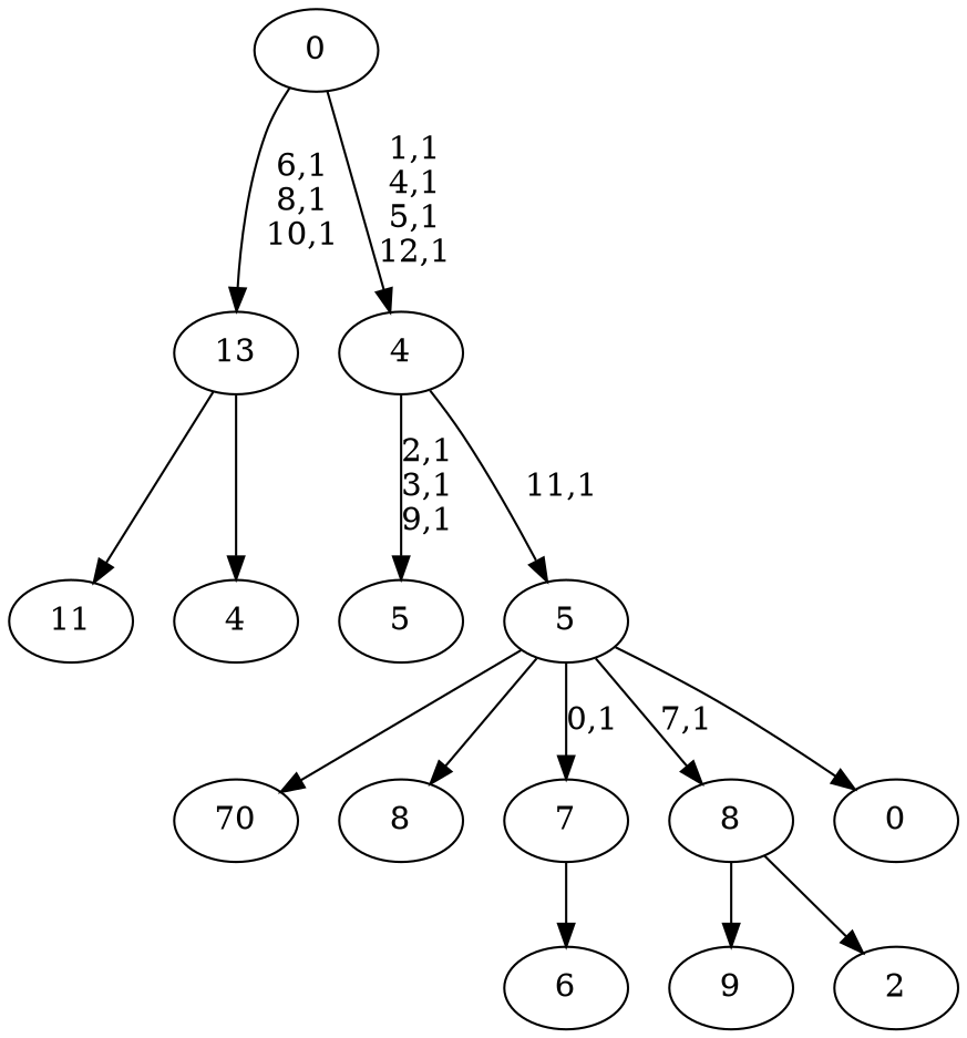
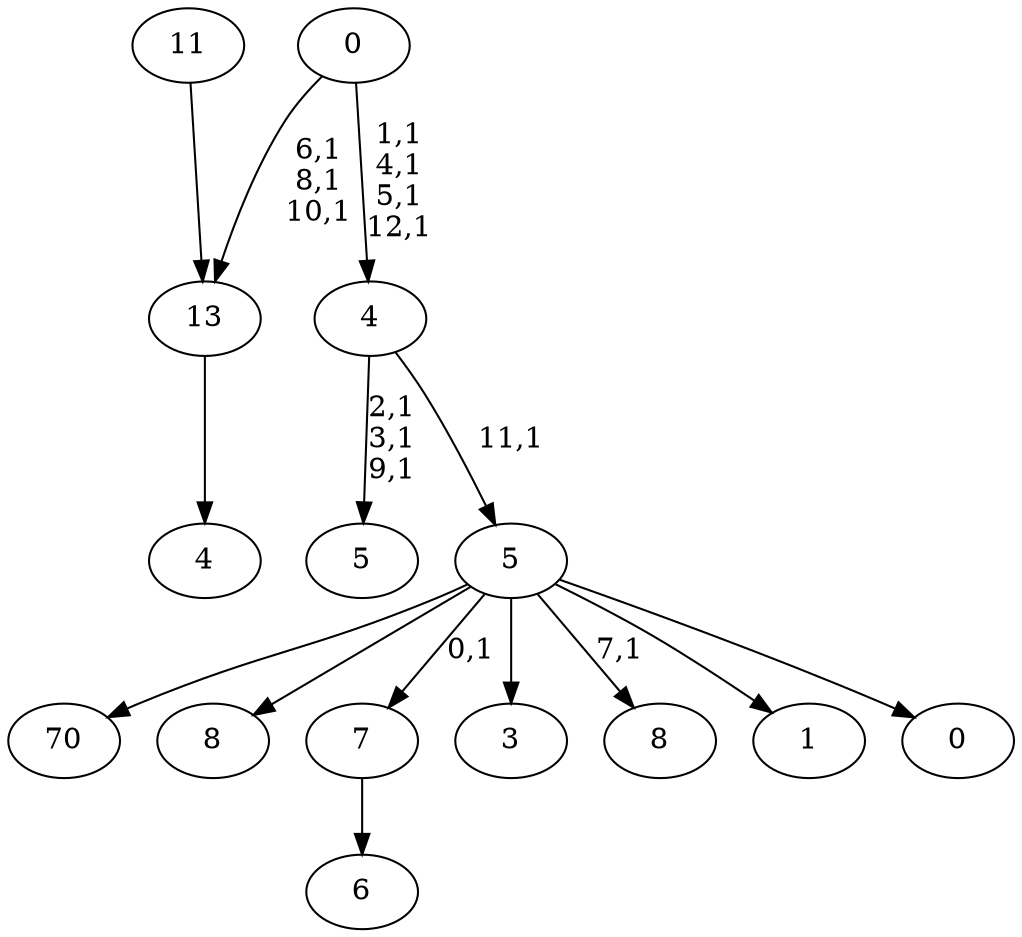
  digraph {
    n1 [label=11]
    n2 [label=70]
-   n3 [label=9]
    n4 [label=8]
    n5 [label=7]
    n6 [label=6]
    n7 [label=5]
    n8 [label=4]
    13
-   n11 [label=2]
+   n10 [label=3]
    8
+   n13 [label=1]
    n14 [label=0]
    5
    4
    0
    n5 -> n6
-   13 -> n1
+   n1 -> 13
    13 -> n8
-   8 -> n3
-   8 -> n11
    5 -> n2
    5 -> n4
    5 -> n5 [label="0,1"]
+   5 -> n10
    5 -> 8 [label="7,1"]
+   5 -> n13
    5 -> n14
    4 -> n7 [label="2,1\n3,1\n9,1"]
    4 -> 5 [label="11,1"]
    0 -> 13 [label="6,1\n8,1\n10,1"]
    0 -> 4 [label="1,1\n4,1\n5,1\n12,1"]
  }
